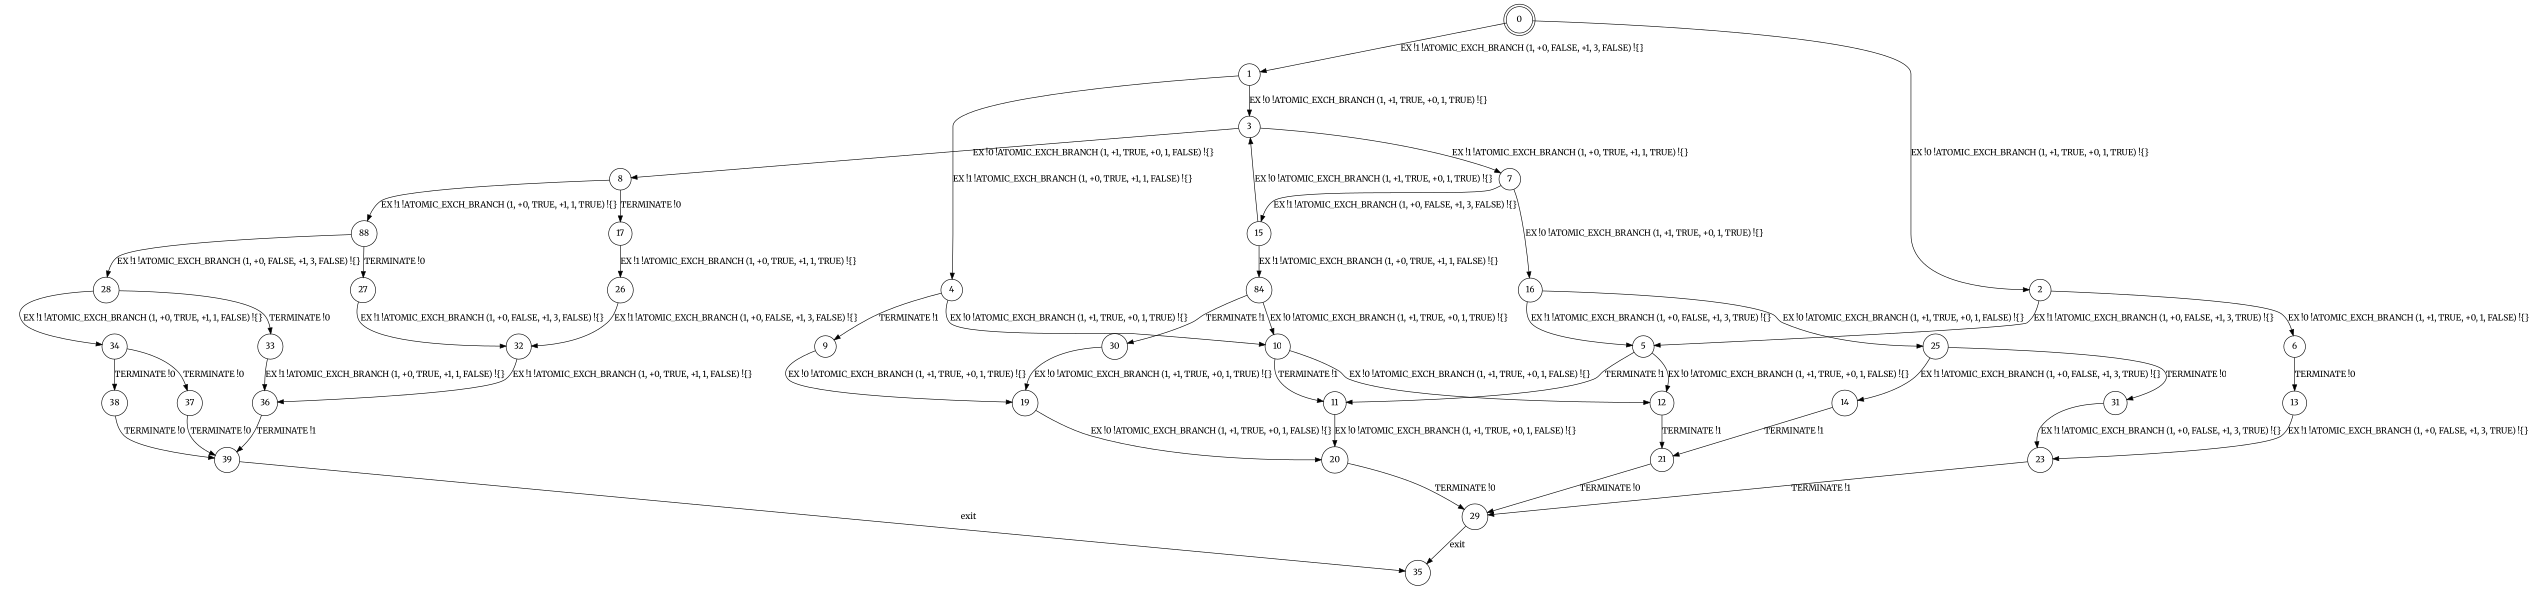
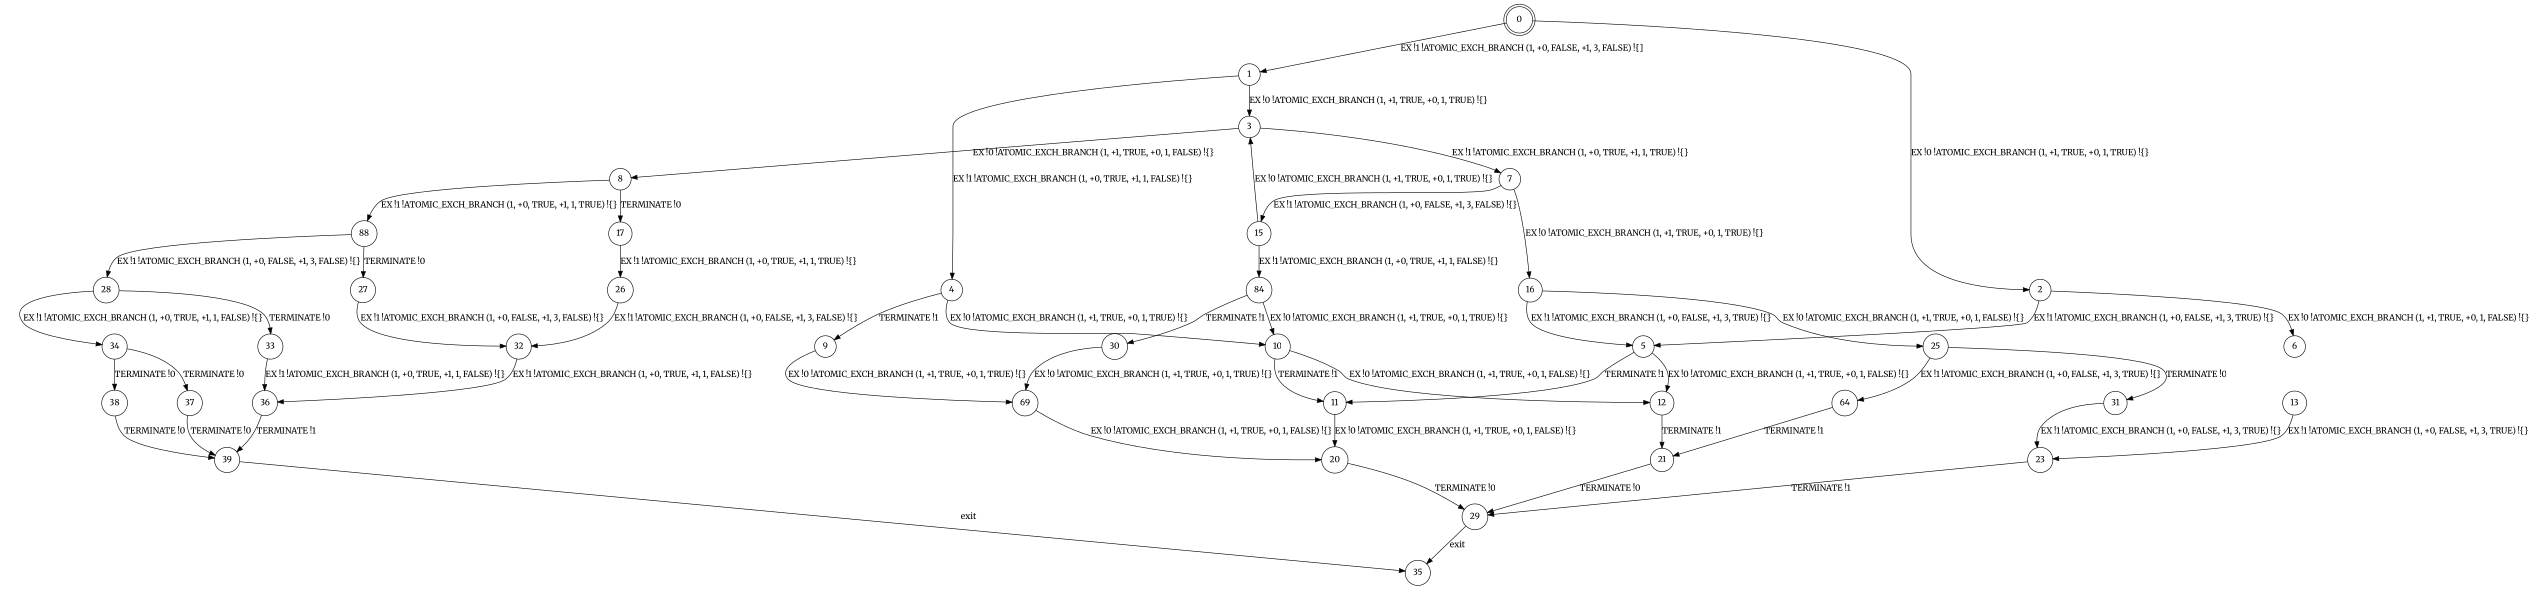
  digraph {
    fontname=Merriweather
    node [fontname=Merriweather shape=circle]
    edge [fontname=Merriweather]
    0 [peripheries=2]
    1
    2
    3
    4
    5
    6
    7
    8
    9
    10
    11
    12
    13
    15
    16
    17
    n18 [label=88]
-   19
+   19 [label=69]
    20
    21
    23
-   14
+   14 [label=64]
    n24 [label=84]
    25
    26
    27
    28
    29
    30
    31
    32
    33
    34
    35
    36
    37
    38
    39
    0 -> 1 [label="EX !1 !ATOMIC_EXCH_BRANCH (1, +0, FALSE, +1, 3, FALSE) !{}"]
    0 -> 2 [label="EX !0 !ATOMIC_EXCH_BRANCH (1, +1, TRUE, +0, 1, TRUE) !{}"]
    1 -> 3 [label="EX !0 !ATOMIC_EXCH_BRANCH (1, +1, TRUE, +0, 1, TRUE) !{}"]
    1 -> 4 [label="EX !1 !ATOMIC_EXCH_BRANCH (1, +0, TRUE, +1, 1, FALSE) !{}"]
    2 -> 5 [label="EX !1 !ATOMIC_EXCH_BRANCH (1, +0, FALSE, +1, 3, TRUE) !{}"]
    2 -> 6 [label="EX !0 !ATOMIC_EXCH_BRANCH (1, +1, TRUE, +0, 1, FALSE) !{}"]
    3 -> 7 [label="EX !1 !ATOMIC_EXCH_BRANCH (1, +0, TRUE, +1, 1, TRUE) !{}"]
    3 -> 8 [label="EX !0 !ATOMIC_EXCH_BRANCH (1, +1, TRUE, +0, 1, FALSE) !{}"]
    4 -> 9 [label="TERMINATE !1"]
    4 -> 10 [label="EX !0 !ATOMIC_EXCH_BRANCH (1, +1, TRUE, +0, 1, TRUE) !{}"]
    5 -> 11 [label="TERMINATE !1"]
    5 -> 12 [label="EX !0 !ATOMIC_EXCH_BRANCH (1, +1, TRUE, +0, 1, FALSE) !{}"]
-   6 -> 13 [label="TERMINATE !0"]
    7 -> 15 [label="EX !1 !ATOMIC_EXCH_BRANCH (1, +0, FALSE, +1, 3, FALSE) !{}"]
    7 -> 16 [label="EX !0 !ATOMIC_EXCH_BRANCH (1, +1, TRUE, +0, 1, TRUE) !{}"]
    8 -> 17 [label="TERMINATE !0"]
    8 -> n18 [label="EX !1 !ATOMIC_EXCH_BRANCH (1, +0, TRUE, +1, 1, TRUE) !{}"]
    9 -> 19 [label="EX !0 !ATOMIC_EXCH_BRANCH (1, +1, TRUE, +0, 1, TRUE) !{}"]
    10 -> 11 [label="TERMINATE !1"]
    10 -> 12 [label="EX !0 !ATOMIC_EXCH_BRANCH (1, +1, TRUE, +0, 1, FALSE) !{}"]
    11 -> 20 [label="EX !0 !ATOMIC_EXCH_BRANCH (1, +1, TRUE, +0, 1, FALSE) !{}"]
    12 -> 21 [label="TERMINATE !1"]
    13 -> 23 [label="EX !1 !ATOMIC_EXCH_BRANCH (1, +0, FALSE, +1, 3, TRUE) !{}"]
    15 -> 3 [label="EX !0 !ATOMIC_EXCH_BRANCH (1, +1, TRUE, +0, 1, TRUE) !{}"]
    15 -> n24 [label="EX !1 !ATOMIC_EXCH_BRANCH (1, +0, TRUE, +1, 1, FALSE) !{}"]
    16 -> 5 [label="EX !1 !ATOMIC_EXCH_BRANCH (1, +0, FALSE, +1, 3, TRUE) !{}"]
    16 -> 25 [label="EX !0 !ATOMIC_EXCH_BRANCH (1, +1, TRUE, +0, 1, FALSE) !{}"]
    17 -> 26 [label="EX !1 !ATOMIC_EXCH_BRANCH (1, +0, TRUE, +1, 1, TRUE) !{}"]
    n18 -> 27 [label="TERMINATE !0"]
    n18 -> 28 [label="EX !1 !ATOMIC_EXCH_BRANCH (1, +0, FALSE, +1, 3, FALSE) !{}"]
    19 -> 20 [label="EX !0 !ATOMIC_EXCH_BRANCH (1, +1, TRUE, +0, 1, FALSE) !{}"]
    20 -> 29 [label="TERMINATE !0"]
    21 -> 29 [label="TERMINATE !0"]
    23 -> 29 [label="TERMINATE !1"]
    14 -> 21 [label="TERMINATE !1"]
    n24 -> 10 [label="EX !0 !ATOMIC_EXCH_BRANCH (1, +1, TRUE, +0, 1, TRUE) !{}"]
    n24 -> 30 [label="TERMINATE !1"]
    25 -> 14 [label="EX !1 !ATOMIC_EXCH_BRANCH (1, +0, FALSE, +1, 3, TRUE) !{}"]
    25 -> 31 [label="TERMINATE !0"]
    26 -> 32 [label="EX !1 !ATOMIC_EXCH_BRANCH (1, +0, FALSE, +1, 3, FALSE) !{}"]
    27 -> 32 [label="EX !1 !ATOMIC_EXCH_BRANCH (1, +0, FALSE, +1, 3, FALSE) !{}"]
    28 -> 33 [label="TERMINATE !0"]
    28 -> 34 [label="EX !1 !ATOMIC_EXCH_BRANCH (1, +0, TRUE, +1, 1, FALSE) !{}"]
    29 -> 35 [label=exit]
    30 -> 19 [label="EX !0 !ATOMIC_EXCH_BRANCH (1, +1, TRUE, +0, 1, TRUE) !{}"]
    31 -> 23 [label="EX !1 !ATOMIC_EXCH_BRANCH (1, +0, FALSE, +1, 3, TRUE) !{}"]
    32 -> 36 [label="EX !1 !ATOMIC_EXCH_BRANCH (1, +0, TRUE, +1, 1, FALSE) !{}"]
    33 -> 36 [label="EX !1 !ATOMIC_EXCH_BRANCH (1, +0, TRUE, +1, 1, FALSE) !{}"]
    34 -> 37 [label="TERMINATE !0"]
    34 -> 38 [label="TERMINATE !0"]
    36 -> 39 [label="TERMINATE !1"]
    37 -> 39 [label="TERMINATE !0"]
    38 -> 39 [label="TERMINATE !0"]
    39 -> 35 [label=exit]
  }
